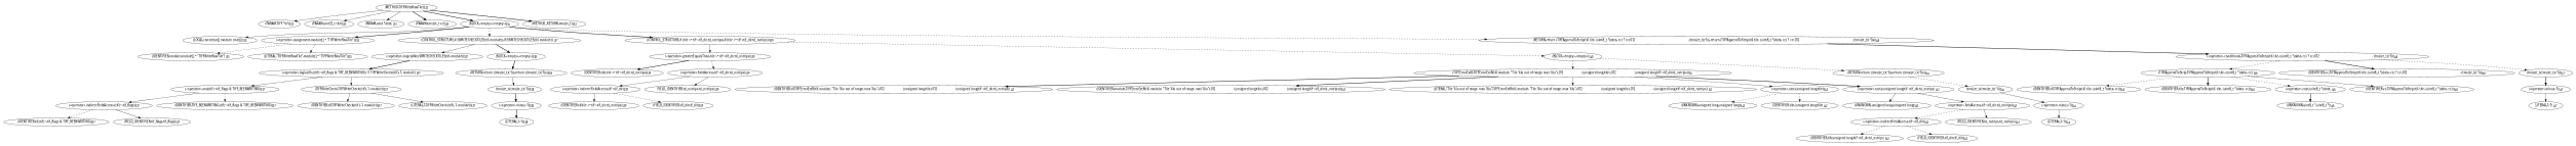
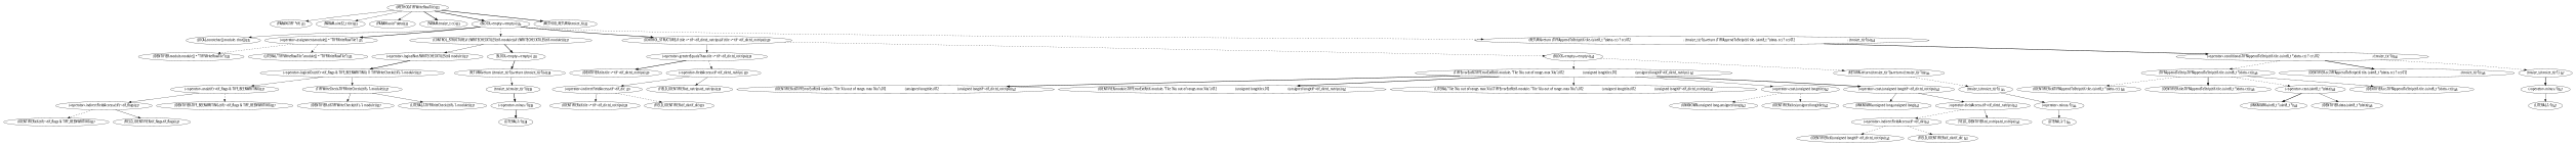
  digraph {
    fontname="Fira Sans"
    node [fontname="Fira Sans"]
    edge [fontname="Fira Sans" style=solid]
    n1 [label=<(METHOD,TIFFWriteRawTile)<SUB>533</SUB>>]
    n2 [label=<(PARAM,TIFF *tif)<SUB>533</SUB>>]
    n3 [label=<(PARAM,uint32_t tile)<SUB>533</SUB>>]
    n4 [label=<(PARAM,void *data)<SUB>533</SUB>>]
    n5 [label=<(PARAM,tmsize_t cc)<SUB>533</SUB>>]
    n6 [label=<(BLOCK,&lt;empty&gt;,&lt;empty&gt;)<SUB>534</SUB>>]
    n7 [label=<(METHOD_RETURN,tmsize_t)<SUB>532</SUB>>]
    n8 [label=<(LOCAL,constchar[] module: char[])<SUB>535</SUB>>]
    n9 [label=<(&lt;operator&gt;.assignment,module[] = &quot;TIFFWriteRawTile&quot;)<SUB>535</SUB>>]
    n10 [label=<(CONTROL_STRUCTURE,if (!WRITECHECKTILES(tif, module)),if (!WRITECHECKTILES(tif, module)))<SUB>537</SUB>>]
    n11 [label=<(CONTROL_STRUCTURE,if (tile &gt;= tif-&gt;tif_dir.td_nstrips),if (tile &gt;= tif-&gt;tif_dir.td_nstrips))<SUB>539</SUB>>]
    n12 [label=<(RETURN,return (TIFFAppendToStrip(tif, tile, (uint8_t *)data, cc) ? cc\012                                                              : (tmsize_t)(-1));,return (TIFFAppendToStrip(tif, tile, (uint8_t *)data, cc) ? cc\012                                                              : (tmsize_t)(-1));)<SUB>546</SUB>>]
    n13 [label=<(IDENTIFIER,module,module[] = &quot;TIFFWriteRawTile&quot;)<SUB>535</SUB>>]
    n14 [label=<(LITERAL,&quot;TIFFWriteRawTile&quot;,module[] = &quot;TIFFWriteRawTile&quot;)<SUB>535</SUB>>]
    n15 [label=<(&lt;operator&gt;.logicalNot,!WRITECHECKTILES(tif, module))<SUB>537</SUB>>]
    n16 [label=<(BLOCK,&lt;empty&gt;,&lt;empty&gt;)<SUB>538</SUB>>]
    n17 [label=<(&lt;operator&gt;.greaterEqualsThan,tile &gt;= tif-&gt;tif_dir.td_nstrips)<SUB>539</SUB>>]
    n18 [label=<(BLOCK,&lt;empty&gt;,&lt;empty&gt;)<SUB>540</SUB>>]
    n19 [label=<(&lt;operator&gt;.conditional,TIFFAppendToStrip(tif, tile, (uint8_t *)data, cc) ? cc\012                                                              : (tmsize_t)(-1))<SUB>546</SUB>>]
    n20 [label=<(&lt;operator&gt;.logicalOr,((tif)-&gt;tif_flags &amp; TIFF_BEENWRITING) || TIFFWriteCheck((tif), 1, module))<SUB>537</SUB>>]
    n21 [label=<(RETURN,return ((tmsize_t)(-1));,return ((tmsize_t)(-1));)<SUB>538</SUB>>]
    n22 [label=<(&lt;operator&gt;.and,(tif)-&gt;tif_flags &amp; TIFF_BEENWRITING)<SUB>537</SUB>>]
    n23 [label=<(TIFFWriteCheck,TIFFWriteCheck((tif), 1, module))<SUB>537</SUB>>]
    n24 [label=<(&lt;operator&gt;.indirectFieldAccess,(tif)-&gt;tif_flags)<SUB>537</SUB>>]
    n25 [label=<(IDENTIFIER,TIFF_BEENWRITING,(tif)-&gt;tif_flags &amp; TIFF_BEENWRITING)<SUB>537</SUB>>]
    n26 [label=<(IDENTIFIER,tif,TIFFWriteCheck((tif), 1, module))<SUB>537</SUB>>]
    n27 [label=<(LITERAL,1,TIFFWriteCheck((tif), 1, module))<SUB>537</SUB>>]
    n28 [label=<(IDENTIFIER,tif,(tif)-&gt;tif_flags &amp; TIFF_BEENWRITING)<SUB>537</SUB>>]
    n29 [label=<(FIELD_IDENTIFIER,tif_flags,tif_flags)<SUB>537</SUB>>]
    n30 [label=<(tmsize_t,(tmsize_t)(-1))<SUB>538</SUB>>]
    n31 [label=<(&lt;operator&gt;.minus,-1)<SUB>538</SUB>>]
    n32 [label=<(LITERAL,1,-1)<SUB>538</SUB>>]
    n33 [label=<(IDENTIFIER,tile,tile &gt;= tif-&gt;tif_dir.td_nstrips)<SUB>539</SUB>>]
    n34 [label=<(&lt;operator&gt;.fieldAccess,tif-&gt;tif_dir.td_nstrips)<SUB>539</SUB>>]
    n35 [label=<(TIFFErrorExtR,TIFFErrorExtR(tif, module, &quot;Tile %lu out of range, max %lu&quot;,\012                      (unsigned long)tile,\012                      (unsigned long)tif-&gt;tif_dir.td_nstrips))<SUB>541</SUB>>]
    n36 [label=<(RETURN,return ((tmsize_t)(-1));,return ((tmsize_t)(-1));)<SUB>544</SUB>>]
    n37 [label=<(&lt;operator&gt;.indirectFieldAccess,tif-&gt;tif_dir)<SUB>539</SUB>>]
    n38 [label=<(FIELD_IDENTIFIER,td_nstrips,td_nstrips)<SUB>539</SUB>>]
    n39 [label=<(IDENTIFIER,tif,tile &gt;= tif-&gt;tif_dir.td_nstrips)<SUB>539</SUB>>]
    n40 [label=<(FIELD_IDENTIFIER,tif_dir,tif_dir)<SUB>539</SUB>>]
    n41 [label=<(IDENTIFIER,tif,TIFFErrorExtR(tif, module, &quot;Tile %lu out of range, max %lu&quot;,\012                      (unsigned long)tile,\012                      (unsigned long)tif-&gt;tif_dir.td_nstrips))<SUB>541</SUB>>]
    n42 [label=<(IDENTIFIER,module,TIFFErrorExtR(tif, module, &quot;Tile %lu out of range, max %lu&quot;,\012                      (unsigned long)tile,\012                      (unsigned long)tif-&gt;tif_dir.td_nstrips))<SUB>541</SUB>>]
    n43 [label=<(LITERAL,&quot;Tile %lu out of range, max %lu&quot;,TIFFErrorExtR(tif, module, &quot;Tile %lu out of range, max %lu&quot;,\012                      (unsigned long)tile,\012                      (unsigned long)tif-&gt;tif_dir.td_nstrips))<SUB>541</SUB>>]
    n44 [label=<(&lt;operator&gt;.cast,(unsigned long)tile)<SUB>542</SUB>>]
    n45 [label=<(&lt;operator&gt;.cast,(unsigned long)tif-&gt;tif_dir.td_nstrips)<SUB>543</SUB>>]
    n46 [label=<(tmsize_t,(tmsize_t)(-1))<SUB>544</SUB>>]
    n47 [label=<(UNKNOWN,unsigned long,unsigned long)<SUB>542</SUB>>]
    n48 [label=<(IDENTIFIER,tile,(unsigned long)tile)<SUB>542</SUB>>]
    n49 [label=<(UNKNOWN,unsigned long,unsigned long)<SUB>543</SUB>>]
    n50 [label=<(&lt;operator&gt;.fieldAccess,tif-&gt;tif_dir.td_nstrips)<SUB>543</SUB>>]
    n51 [label=<(&lt;operator&gt;.indirectFieldAccess,tif-&gt;tif_dir)<SUB>543</SUB>>]
    n52 [label=<(FIELD_IDENTIFIER,td_nstrips,td_nstrips)<SUB>543</SUB>>]
    n53 [label=<(IDENTIFIER,tif,(unsigned long)tif-&gt;tif_dir.td_nstrips)<SUB>543</SUB>>]
    n54 [label=<(FIELD_IDENTIFIER,tif_dir,tif_dir)<SUB>543</SUB>>]
    n55 [label=<(&lt;operator&gt;.minus,-1)<SUB>544</SUB>>]
    n56 [label=<(LITERAL,1,-1)<SUB>544</SUB>>]
    n57 [label=<(TIFFAppendToStrip,TIFFAppendToStrip(tif, tile, (uint8_t *)data, cc))<SUB>546</SUB>>]
    n58 [label=<(IDENTIFIER,cc,TIFFAppendToStrip(tif, tile, (uint8_t *)data, cc) ? cc\012                                                              : (tmsize_t)(-1))<SUB>546</SUB>>]
    n59 [label=<(tmsize_t,(tmsize_t)(-1))<SUB>547</SUB>>]
    n60 [label=<(IDENTIFIER,tif,TIFFAppendToStrip(tif, tile, (uint8_t *)data, cc))<SUB>546</SUB>>]
    n61 [label=<(IDENTIFIER,tile,TIFFAppendToStrip(tif, tile, (uint8_t *)data, cc))<SUB>546</SUB>>]
    n62 [label=<(&lt;operator&gt;.cast,(uint8_t *)data)<SUB>546</SUB>>]
    n63 [label=<(IDENTIFIER,cc,TIFFAppendToStrip(tif, tile, (uint8_t *)data, cc))<SUB>546</SUB>>]
    n64 [label=<(&lt;operator&gt;.minus,-1)<SUB>547</SUB>>]
    n65 [label=<(UNKNOWN,uint8_t *,uint8_t *)<SUB>546</SUB>>]
+   n66 [label=<(IDENTIFIER,data,(uint8_t *)data)<SUB>546</SUB>>]
    n67 [label=<(LITERAL,1,-1)<SUB>547</SUB>>]
    n1 -> n2
    n1 -> n3
    n1 -> n4
    n1 -> n5 [style=bold]
    n1 -> n6 [style=bold]
    n1 -> n7 [style=bold]
    n6 -> n8
    n6 -> n9 [style=bold]
    n6 -> n10 [style=dashed]
    n6 -> n11 [style=bold]
    n6 -> n12 [style=dashed]
    n9 -> n13 [style=dashed]
    n9 -> n14 [style=dashed]
    n10 -> n15
    n10 -> n16 [style=bold]
    n11 -> n17
    n11 -> n18 [style=dashed]
    n12 -> n19 [style=bold]
    n15 -> n20 [style=bold]
    n16 -> n21 [style=bold]
    n17 -> n33 [style=bold]
    n17 -> n34 [style=dashed]
    n18 -> n35 [style=dashed]
    n18 -> n36 [style=dashed]
    n19 -> n57 [style=dashed]
    n19 -> n58 [style=bold]
    n19 -> n59 [style=dashed]
    n20 -> n22
    n20 -> n23
    n21 -> n30
    n22 -> n24
    n22 -> n25 [style=dashed]
    n23 -> n26
    n23 -> n27
    n24 -> n28 [style=dashed]
    n24 -> n29
    n30 -> n31 [style=bold]
    n31 -> n32 [style=bold]
    n34 -> n37
    n34 -> n38
    n35 -> n41 [style=bold]
    n35 -> n42 [style=bold]
    n35 -> n43
    n35 -> n44
    n35 -> n45 [style=bold]
    n36 -> n46 [style=dashed]
    n37 -> n39
    n37 -> n40 [style=dashed]
    n44 -> n47 [style=dashed]
    n44 -> n48 [style=dashed]
    n45 -> n49
    n45 -> n50
    n46 -> n55
    n50 -> n51 [style=dashed]
    n50 -> n52
    n51 -> n53 [style=dashed]
    n51 -> n54 [style=dashed]
    n55 -> n56
    n57 -> n60 [style=dashed]
    n57 -> n61 [style=bold]
    n57 -> n62 [style=dashed]
    n57 -> n63
    n59 -> n64 [style=bold]
    n62 -> n65 [style=bold]
+   n62 -> n66
    n64 -> n67
  }
